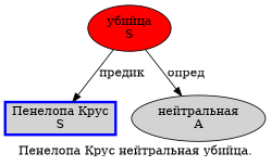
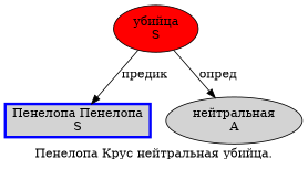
  digraph {
    label="Пенелопа Крус нейтральная убийца."
    node [fillcolor=lightgray penwidth=1 shape=ellipse style=filled]
-   n1 [color=blue label="Пенелопа Крус\nS" penwidth=3 shape=box]
+   n1 [color=blue label="Пенелопа Пенелопа\nS" penwidth=3 shape=box]
    n2 [label="нейтральная\nA"]
    n3 [fillcolor=red label="убийца\nS"]
    n3 -> n1 [label="предик"]
    n3 -> n2 [label="опред"]
  }
